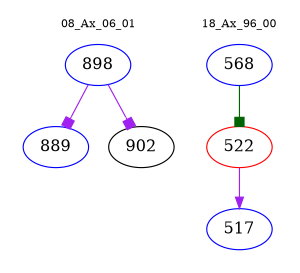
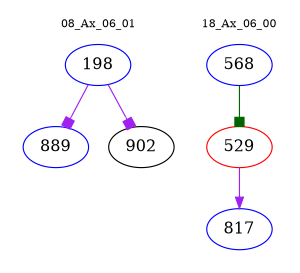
  digraph {
    node [color=blue]
    edge [arrowhead=box color=purple]
-   n1 [label=898]
+   n1 [label=198]
    n2 [label=889]
    n3 [color=black label=902]
-   n4 [color=red label=522]
-   n5 [label=517]
+   n4 [color=red label=529]
+   n5 [label=817]
    n6 [label=568]
    subgraph cluster_1 {
      color=white
      fontsize=10
      label="08_Ax_06_01"
      n1
      n2
      n3
    }
    subgraph cluster_2 {
      color=white
      fontsize=10
-     label="18_Ax_96_00"
+     label="18_Ax_06_00"
      n4
      n5
      n6
    }
    n1 -> n2
    n1 -> n3
    n4 -> n5 [arrowhead=normal]
    n6 -> n4 [color=darkgreen]
  }
